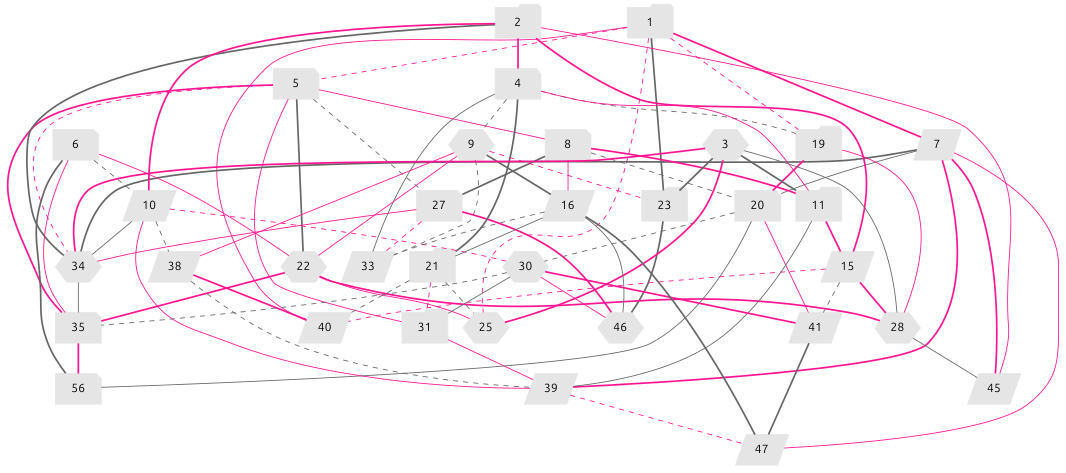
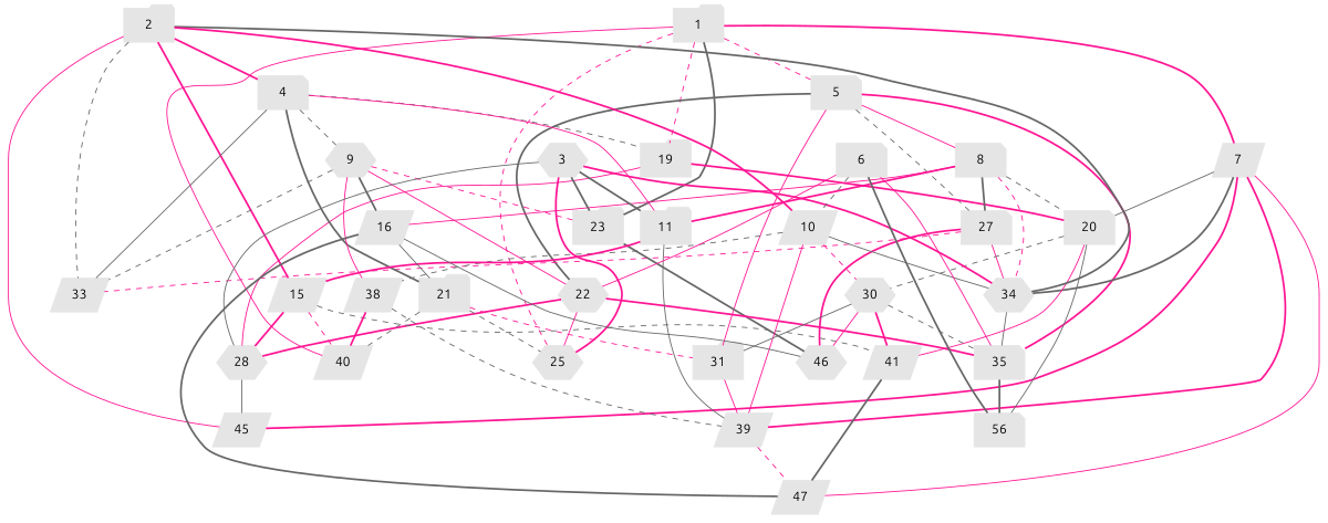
  graph {
    fontname=Ubuntu
    node [color=gray90 fontname=Ubuntu shape=parallelogram style=filled]
    edge [color=deeppink fontname=Ubuntu style=bold]
    1 [shape=folder super="+18"]
    5 [shape=note super="+13"]
    7 [super="+17"]
    19 [shape=folder]
    23 [shape=folder super="+53"]
    25 [shape=hexagon]
    40
    8 [shape=note super="+48"]
    22 [shape=hexagon super="+54"]
    27 [shape=note super="+57"]
    31 [shape=folder]
    35 [shape=note super="+36"]
    34 [shape=hexagon super="+43"]
    45
    20 [shape=note super="+26"]
    39 [super="+51"]
    47
    28 [shape=hexagon super="+55"]
    46 [shape=hexagon]
    2 [shape=folder super="+42"]
    4 [shape=note super="+14"]
    10 [super="+24"]
    15 [super="+49"]
    33
    11 [shape=folder super="+29"]
    9 [shape=hexagon super="+52"]
    21 [shape=folder super="+37"]
    38
    30 [shape=hexagon super="+50"]
    41
    3 [shape=hexagon super="+32"]
    16 [super="+44"]
    56 [shape=note]
    6 [shape=note]
    1 -- 5 [style=dashed]
    1 -- 7
    1 -- 19 [style=dashed]
    1 -- 23 [color=gray40]
    1 -- 25 [style=dashed]
    1 -- 40 [style=solid]
    5 -- 8 [style=solid]
    5 -- 22 [color=gray40]
    5 -- 27 [color=gray40 style=dashed]
    5 -- 31 [style=solid]
    5 -- 35
    7 -- 34 [color=gray40]
    7 -- 45
    7 -- 20 [color=gray40 style=solid]
    7 -- 39
    7 -- 47 [style=solid]
    19 -- 20
    19 -- 28 [style=solid]
    23 -- 46 [color=gray40]
    8 -- 27 [color=gray40]
-   5 -- 34 [style=dashed]
+   8 -- 34 [style=dashed]
    8 -- 20 [color=gray40 style=dashed]
    8 -- 11
    8 -- 16 [style=solid]
    22 -- 25 [style=solid]
    22 -- 35
    22 -- 28
    27 -- 34 [style=solid]
    27 -- 46
    27 -- 33 [style=dashed]
    31 -- 39 [style=solid]
-   35 -- 56
+   35 -- 56 [color=gray40]
    34 -- 35 [color=gray40 style=solid]
    20 -- 30 [color=gray40 style=dashed]
    20 -- 41 [style=solid]
    20 -- 56 [color=gray40 style=solid]
    39 -- 47 [style=dashed]
    28 -- 45 [color=gray40 style=solid]
    2 -- 34 [color=gray40]
    2 -- 45 [style=solid]
    2 -- 4
    2 -- 10
    2 -- 15
-   16 -- 33 [color=gray40 style=dashed]
+   2 -- 33 [color=gray40 style=dashed]
    4 -- 19 [color=gray40 style=dashed]
    4 -- 33 [color=gray40 style=solid]
    4 -- 11 [style=solid]
    4 -- 9 [color=gray40 style=dashed]
    4 -- 21 [color=gray40]
    10 -- 34 [color=gray40 style=solid]
    10 -- 39 [style=solid]
    10 -- 38 [color=gray40 style=dashed]
    10 -- 30 [style=dashed]
    15 -- 40 [style=dashed]
    15 -- 28
    15 -- 41 [color=gray40 style=dashed]
    11 -- 39 [color=gray40 style=solid]
    11 -- 15 [weight=2]
    9 -- 23 [style=dashed]
    9 -- 22 [style=solid]
    9 -- 33 [color=gray40 style=dashed]
    9 -- 38 [style=solid]
    9 -- 16 [color=gray40]
    21 -- 25 [color=gray40 style=dashed]
    21 -- 40 [color=gray40 style=dashed]
    21 -- 31 [style=dashed]
    38 -- 40
    38 -- 39 [color=gray40 style=dashed]
    30 -- 31 [color=gray40 style=solid]
    30 -- 35 [color=gray40 style=dashed]
    30 -- 46 [style=solid]
    30 -- 41
    41 -- 47 [color=gray40]
    3 -- 23 [color=gray40]
    3 -- 25
    3 -- 34
    3 -- 28 [color=gray40 style=solid weight=2]
    3 -- 11 [color=gray40]
    16 -- 47 [color=gray40]
    16 -- 46 [color=gray40 style=solid]
    16 -- 21 [color=gray40 style=solid]
    6 -- 22 [style=solid]
    6 -- 35 [style=solid]
    6 -- 10 [color=gray40 style=dashed]
    6 -- 56 [color=gray40]
  }
